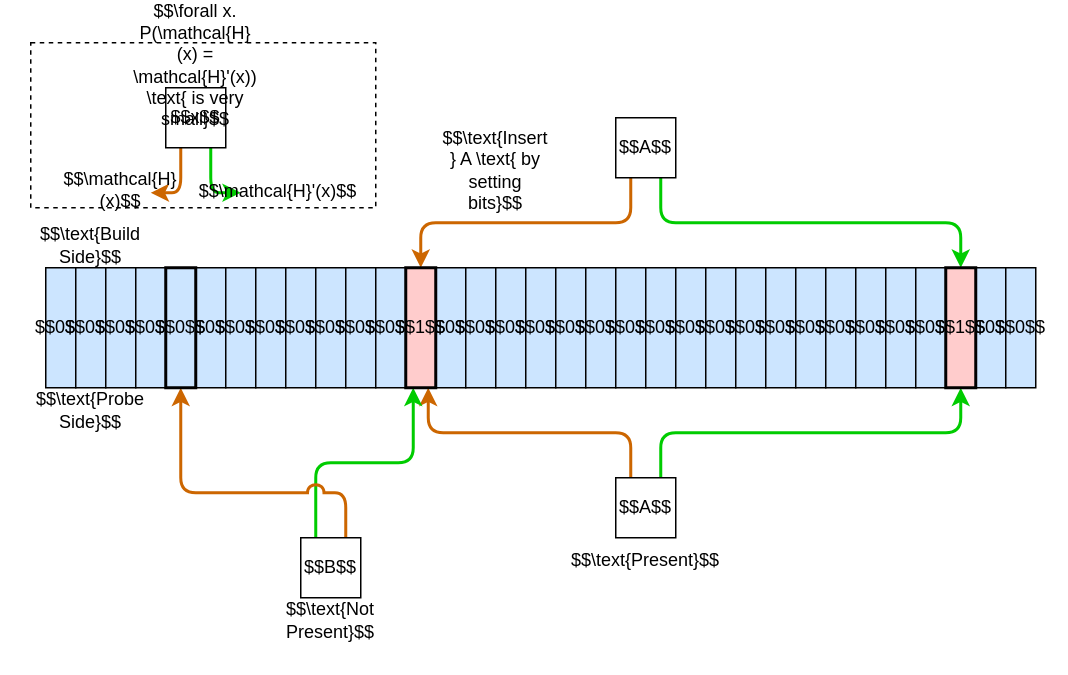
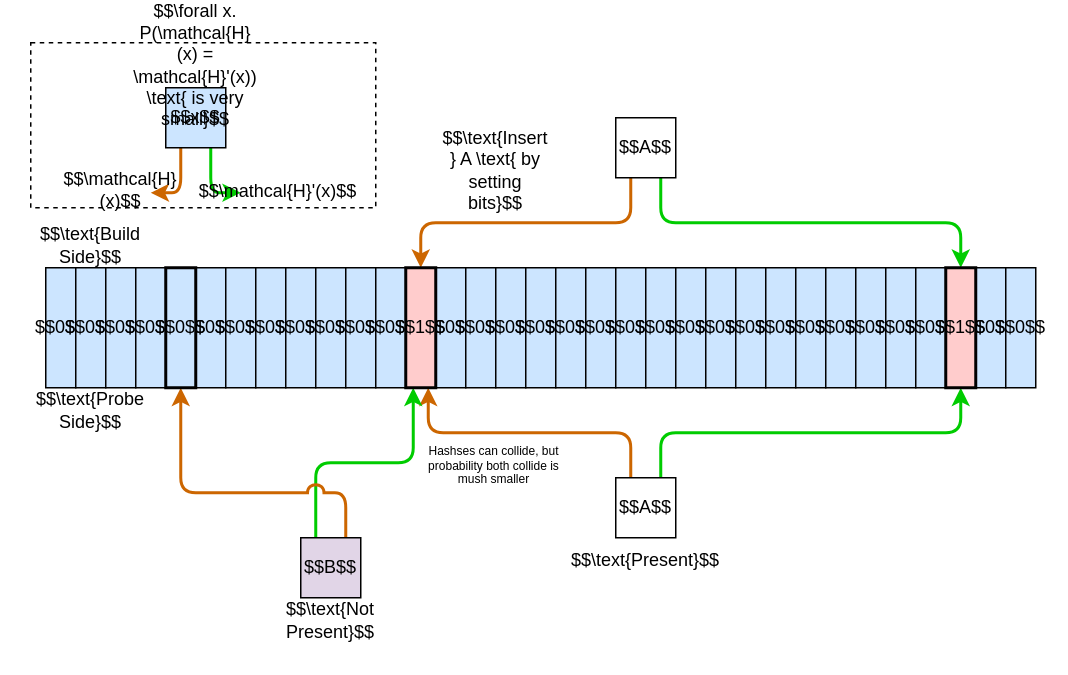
  <mxCell id="0" />
  <mxCell id="1" parent="0" />
  <mxCell id="2" value="" style="rounded=0;whiteSpace=wrap;html=1;strokeColor=#000000;fillColor=none;dashed=1;" vertex="1" parent="1"><mxGeometry x="20" y="20" width="230" height="110" as="geometry" /></mxCell>
  <mxCell id="3" value="$$0$$" style="rounded=0;whiteSpace=wrap;html=1;fillColor=#cce5ff;strokeColor=#000000;" vertex="1" parent="1"><mxGeometry x="30" y="170" width="20" height="80" as="geometry" /></mxCell>
  <mxCell id="4" value="$$0$$" style="rounded=0;whiteSpace=wrap;html=1;fillColor=#cce5ff;strokeColor=#000000;" vertex="1" parent="1"><mxGeometry x="50" y="170" width="20" height="80" as="geometry" /></mxCell>
  <mxCell id="5" value="$$0$$" style="rounded=0;whiteSpace=wrap;html=1;fillColor=#cce5ff;strokeColor=#000000;" vertex="1" parent="1"><mxGeometry x="70" y="170" width="20" height="80" as="geometry" /></mxCell>
  <mxCell id="6" value="$$0$$" style="rounded=0;whiteSpace=wrap;html=1;fillColor=#cce5ff;strokeColor=#000000;" vertex="1" parent="1"><mxGeometry x="90" y="170" width="20" height="80" as="geometry" /></mxCell>
  <mxCell id="7" value="$$0$$" style="rounded=0;whiteSpace=wrap;html=1;fillColor=#cce5ff;strokeColor=#000000;" vertex="1" parent="1"><mxGeometry x="130" y="170" width="20" height="80" as="geometry" /></mxCell>
  <mxCell id="8" style="edgeStyle=orthogonalEdgeStyle;rounded=1;orthogonalLoop=1;jettySize=auto;html=1;exitX=0.25;exitY=1;exitDx=0;exitDy=0;entryX=0.5;entryY=0;entryDx=0;entryDy=0;jumpStyle=arc;jumpSize=9;strokeWidth=2;strokeColor=#CC6600;" edge="1" parent="1" source="45" target="54"><mxGeometry relative="1" as="geometry"><mxPoint x="370" y="80" as="sourcePoint" /></mxGeometry></mxCell>
  <mxCell id="9" style="edgeStyle=orthogonalEdgeStyle;rounded=1;orthogonalLoop=1;jettySize=auto;html=1;exitX=0.75;exitY=1;exitDx=0;exitDy=0;entryX=0.5;entryY=0;entryDx=0;entryDy=0;jumpStyle=arc;jumpSize=9;strokeColor=#00CC00;strokeWidth=2;" edge="1" parent="1" source="45" target="55"><mxGeometry relative="1" as="geometry"><mxPoint x="490" y="80" as="sourcePoint" /></mxGeometry></mxCell>
  <mxCell id="10" style="edgeStyle=orthogonalEdgeStyle;rounded=1;orthogonalLoop=1;jettySize=auto;html=1;exitX=0.25;exitY=0;exitDx=0;exitDy=0;entryX=0.75;entryY=1;entryDx=0;entryDy=0;jumpStyle=arc;jumpSize=9;strokeColor=#CC6600;strokeWidth=2;" edge="1" parent="1" source="46" target="54"><mxGeometry relative="1" as="geometry"><mxPoint x="370" y="310" as="sourcePoint" /><mxPoint x="290" y="290" as="targetPoint" /></mxGeometry></mxCell>
  <mxCell id="11" style="edgeStyle=orthogonalEdgeStyle;rounded=1;orthogonalLoop=1;jettySize=auto;html=1;exitX=0.75;exitY=0;exitDx=0;exitDy=0;entryX=0.5;entryY=1;entryDx=0;entryDy=0;jumpStyle=arc;jumpSize=9;strokeColor=#00CC00;strokeWidth=2;" edge="1" parent="1" source="46" target="55"><mxGeometry relative="1" as="geometry"><mxPoint x="490" y="310" as="sourcePoint" /></mxGeometry></mxCell>
  <mxCell id="12" style="edgeStyle=orthogonalEdgeStyle;rounded=1;orthogonalLoop=1;jettySize=auto;html=1;exitX=0.25;exitY=0;exitDx=0;exitDy=0;entryX=0.25;entryY=1;entryDx=0;entryDy=0;jumpStyle=arc;jumpSize=9;strokeColor=#00CC00;strokeWidth=2;" edge="1" parent="1" source="47" target="54"><mxGeometry relative="1" as="geometry"><mxPoint x="160" y="350" as="sourcePoint" /></mxGeometry></mxCell>
  <mxCell id="13" style="edgeStyle=orthogonalEdgeStyle;rounded=1;orthogonalLoop=1;jettySize=auto;html=1;exitX=0.75;exitY=0;exitDx=0;exitDy=0;entryX=0.5;entryY=1;entryDx=0;entryDy=0;jumpStyle=arc;jumpSize=9;strokeColor=#CC6600;strokeWidth=2;" edge="1" parent="1" source="47" target="56"><mxGeometry relative="1" as="geometry"><Array as="points"><mxPoint x="230" y="320" /><mxPoint x="120" y="320" /></Array></mxGeometry></mxCell>
  <mxCell id="14" style="edgeStyle=orthogonalEdgeStyle;rounded=1;jumpStyle=arc;jumpSize=9;orthogonalLoop=1;jettySize=auto;html=1;exitX=0.25;exitY=1;exitDx=0;exitDy=0;strokeWidth=2;strokeColor=#CC6600;" edge="1" parent="1" source="48"><mxGeometry relative="1" as="geometry"><mxPoint x="100" y="120" as="targetPoint" /><Array as="points"><mxPoint x="120" y="120" /></Array></mxGeometry></mxCell>
  <mxCell id="15" style="edgeStyle=orthogonalEdgeStyle;rounded=1;jumpStyle=arc;jumpSize=9;orthogonalLoop=1;jettySize=auto;html=1;exitX=0.75;exitY=1;exitDx=0;exitDy=0;strokeWidth=2;strokeColor=#00CC00;" edge="1" parent="1" source="48"><mxGeometry relative="1" as="geometry"><mxPoint x="160" y="120" as="targetPoint" /><Array as="points"><mxPoint x="140" y="120" /></Array></mxGeometry></mxCell>
  <mxCell id="16" value="$$\mathcal{H}'(x)$$" style="text;html=1;strokeColor=none;fillColor=none;align=center;verticalAlign=middle;whiteSpace=wrap;rounded=0;" vertex="1" parent="1"><mxGeometry x="160" y="107.5" width="50" height="22.5" as="geometry" /></mxCell>
  <mxCell id="17" value="$$\mathcal{H}(x)$$" style="text;html=1;strokeColor=none;fillColor=none;align=center;verticalAlign=middle;whiteSpace=wrap;rounded=0;" vertex="1" parent="1"><mxGeometry x="60" y="105" width="40" height="25" as="geometry" /></mxCell>
  <mxCell id="18" value="$$0$$" style="rounded=0;whiteSpace=wrap;html=1;fillColor=#cce5ff;strokeColor=#000000;" vertex="1" parent="1"><mxGeometry y="170" width="20" height="80" as="geometry" x="150" /></mxCell>
  <mxCell id="19" value="$$0$$" style="rounded=0;whiteSpace=wrap;html=1;fillColor=#cce5ff;strokeColor=#000000;" vertex="1" parent="1"><mxGeometry x="170" y="170" width="20" height="80" as="geometry" /></mxCell>
  <mxCell id="20" value="$$0$$" style="rounded=0;whiteSpace=wrap;html=1;fillColor=#cce5ff;strokeColor=#000000;" vertex="1" parent="1"><mxGeometry x="190" y="170" width="20" height="80" as="geometry" /></mxCell>
  <mxCell id="21" value="$$0$$" style="rounded=0;whiteSpace=wrap;html=1;fillColor=#cce5ff;strokeColor=#000000;" vertex="1" parent="1"><mxGeometry x="210" y="170" width="20" height="80" as="geometry" /></mxCell>
  <mxCell id="22" value="$$0$$" style="rounded=0;whiteSpace=wrap;html=1;fillColor=#cce5ff;strokeColor=#000000;" vertex="1" parent="1"><mxGeometry x="230" y="170" width="20" height="80" as="geometry" /></mxCell>
  <mxCell id="23" value="$$0$$" style="rounded=0;whiteSpace=wrap;html=1;fillColor=#cce5ff;strokeColor=#000000;" vertex="1" parent="1"><mxGeometry x="250" y="170" width="20" height="80" as="geometry" /></mxCell>
  <mxCell id="24" value="$$0$$" style="rounded=0;whiteSpace=wrap;html=1;fillColor=#cce5ff;strokeColor=#000000;" vertex="1" parent="1"><mxGeometry x="290" y="170" width="20" height="80" as="geometry" /></mxCell>
  <mxCell id="25" value="$$0$$" style="rounded=0;whiteSpace=wrap;html=1;fillColor=#cce5ff;strokeColor=#000000;" vertex="1" parent="1"><mxGeometry x="310" y="170" width="20" height="80" as="geometry" /></mxCell>
  <mxCell id="26" value="$$0$$" style="rounded=0;whiteSpace=wrap;html=1;fillColor=#cce5ff;strokeColor=#000000;" vertex="1" parent="1"><mxGeometry x="330" y="170" width="20" height="80" as="geometry" /></mxCell>
  <mxCell id="27" value="$$0$$" style="rounded=0;whiteSpace=wrap;html=1;fillColor=#cce5ff;strokeColor=#000000;" vertex="1" parent="1"><mxGeometry x="350" y="170" width="20" height="80" as="geometry" /></mxCell>
  <mxCell id="28" value="$$0$$" style="rounded=0;whiteSpace=wrap;html=1;fillColor=#cce5ff;strokeColor=#000000;" vertex="1" parent="1"><mxGeometry x="370" y="170" width="20" height="80" as="geometry" /></mxCell>
  <mxCell id="29" value="$$0$$" style="rounded=0;whiteSpace=wrap;html=1;fillColor=#cce5ff;strokeColor=#000000;" vertex="1" parent="1"><mxGeometry x="390" y="170" width="20" height="80" as="geometry" /></mxCell>
  <mxCell id="30" value="$$0$$" style="rounded=0;whiteSpace=wrap;html=1;fillColor=#cce5ff;strokeColor=#000000;" vertex="1" parent="1"><mxGeometry x="410" y="170" width="20" height="80" as="geometry" /></mxCell>
  <mxCell id="31" value="$$0$$" style="rounded=0;whiteSpace=wrap;html=1;fillColor=#cce5ff;strokeColor=#000000;" vertex="1" parent="1"><mxGeometry x="430" y="170" width="20" height="80" as="geometry" /></mxCell>
  <mxCell id="32" value="$$0$$" style="rounded=0;whiteSpace=wrap;html=1;fillColor=#cce5ff;strokeColor=#000000;" vertex="1" parent="1"><mxGeometry x="450" y="170" width="20" height="80" as="geometry" /></mxCell>
  <mxCell id="33" value="$$0$$" style="rounded=0;whiteSpace=wrap;html=1;fillColor=#cce5ff;strokeColor=#000000;" vertex="1" parent="1"><mxGeometry x="470" y="170" width="20" height="80" as="geometry" /></mxCell>
  <mxCell id="34" value="$$0$$" style="rounded=0;whiteSpace=wrap;html=1;fillColor=#cce5ff;strokeColor=#000000;" vertex="1" parent="1"><mxGeometry x="490" y="170" width="20" height="80" as="geometry" /></mxCell>
  <mxCell id="35" value="$$0$$" style="rounded=0;whiteSpace=wrap;html=1;fillColor=#cce5ff;strokeColor=#000000;" vertex="1" parent="1"><mxGeometry x="510" y="170" width="20" height="80" as="geometry" /></mxCell>
  <mxCell id="36" value="$$0$$" style="rounded=0;whiteSpace=wrap;html=1;fillColor=#cce5ff;strokeColor=#000000;" vertex="1" parent="1"><mxGeometry x="530" y="170" width="20" height="80" as="geometry" /></mxCell>
  <mxCell id="37" value="$$0$$" style="rounded=0;whiteSpace=wrap;html=1;fillColor=#cce5ff;strokeColor=#000000;" vertex="1" parent="1"><mxGeometry x="550" y="170" width="20" height="80" as="geometry" /></mxCell>
  <mxCell id="38" value="$$0$$" style="rounded=0;whiteSpace=wrap;html=1;fillColor=#cce5ff;strokeColor=#000000;" vertex="1" parent="1"><mxGeometry x="570" y="170" width="20" height="80" as="geometry" /></mxCell>
  <mxCell id="39" value="$$0$$" style="rounded=0;whiteSpace=wrap;html=1;fillColor=#cce5ff;strokeColor=#000000;" vertex="1" parent="1"><mxGeometry x="590" y="170" width="20" height="80" as="geometry" /></mxCell>
  <mxCell id="40" value="$$0$$" style="rounded=0;whiteSpace=wrap;html=1;fillColor=#cce5ff;strokeColor=#000000;" vertex="1" parent="1"><mxGeometry x="610" y="170" width="20" height="80" as="geometry" /></mxCell>
  <mxCell id="41" value="$$0$$" style="rounded=0;whiteSpace=wrap;html=1;fillColor=#cce5ff;strokeColor=#000000;" vertex="1" parent="1"><mxGeometry x="650" y="170" width="20" height="80" as="geometry" /></mxCell>
  <mxCell id="42" value="$$0$$" style="rounded=0;whiteSpace=wrap;html=1;fillColor=#cce5ff;strokeColor=#000000;" vertex="1" parent="1"><mxGeometry x="670" y="170" width="20" height="80" as="geometry" /></mxCell>
  <mxCell id="43" value="$$\text{Insert } A \text{ by setting bits}$$" style="text;html=1;strokeColor=none;fillColor=none;align=center;verticalAlign=middle;whiteSpace=wrap;rounded=0;" vertex="1" parent="1"><mxGeometry x="300" y="90" width="60" height="30" as="geometry" /></mxCell>
  <mxCell id="44" value="$$\text{Build Side}$$" style="text;html=1;strokeColor=none;fillColor=none;align=center;verticalAlign=middle;whiteSpace=wrap;rounded=0;" vertex="1" parent="1"><mxGeometry x="30" y="140" width="60" height="30" as="geometry" /></mxCell>
  <mxCell id="45" value="$$A$$" style="rounded=0;whiteSpace=wrap;html=1;" vertex="1" parent="1"><mxGeometry x="410" y="70" width="40" height="40" as="geometry" /></mxCell>
  <mxCell id="46" value="$$A$$" style="rounded=0;whiteSpace=wrap;html=1;" vertex="1" parent="1"><mxGeometry x="410" y="310" width="40" height="40" as="geometry" /></mxCell>
- <mxCell id="47" value="$$B$$" style="rounded=0;whiteSpace=wrap;html=1;" vertex="1" parent="1"><mxGeometry x="200" y="350" width="40" height="40" as="geometry" /></mxCell>
- <mxCell id="48" value="$$x$$" style="rounded=0;whiteSpace=wrap;html=1;" vertex="1" parent="1"><mxGeometry x="110" y="50" width="40" height="40" as="geometry" /></mxCell>
+ <mxCell id="47" value="$$B$$" style="rounded=0;whiteSpace=wrap;html=1;fillColor=#e1d5e7;" vertex="1" parent="1"><mxGeometry x="200" y="350" width="40" height="40" as="geometry" /></mxCell>
+ <mxCell id="48" value="$$x$$" style="rounded=0;whiteSpace=wrap;html=1;fillColor=#cce5ff;" vertex="1" parent="1"><mxGeometry x="110" y="50" width="40" height="40" as="geometry" /></mxCell>
  <mxCell id="49" value="$$\text{Probe Side}$$" style="text;html=1;strokeColor=none;fillColor=none;align=center;verticalAlign=middle;whiteSpace=wrap;rounded=0;" vertex="1" parent="1"><mxGeometry x="30" y="250" width="60" height="30" as="geometry" /></mxCell>
  <mxCell id="50" value="$$\forall x. P(\mathcal{H}(x) = \mathcal{H}'(x)) \text{ is very small}$$" style="text;html=1;strokeColor=none;fillColor=none;align=center;verticalAlign=middle;whiteSpace=wrap;rounded=0;" vertex="1" parent="1"><mxGeometry x="100" y="20" width="60" height="30" as="geometry" /></mxCell>
  <mxCell id="51" value="$$\text{Not Present}$$" style="text;html=1;strokeColor=none;fillColor=none;align=center;verticalAlign=middle;whiteSpace=wrap;rounded=0;dashed=1;" vertex="1" parent="1"><mxGeometry x="190" y="390" width="60" height="30" as="geometry" /></mxCell>
  <mxCell id="52" value="$$\text{Present}$$" style="text;html=1;strokeColor=none;fillColor=none;align=center;verticalAlign=middle;whiteSpace=wrap;rounded=0;dashed=1;" vertex="1" parent="1"><mxGeometry x="400" y="350" width="60" height="30" as="geometry" /></mxCell>
+ <mxCell id="53" value="Hashses can collide, but probability both collide is mush smaller" style="text;html=1;strokeColor=none;fillColor=none;align=center;verticalAlign=middle;whiteSpace=wrap;rounded=0;dashed=1;fontSize=8;" vertex="1" parent="1"><mxGeometry x="279" y="287" width="100" height="30" as="geometry" /></mxCell>
  <mxCell id="54" value="$$1$$" style="rounded=0;whiteSpace=wrap;html=1;fillColor=#ffcccc;strokeColor=#000000;strokeWidth=2;" vertex="1" parent="1"><mxGeometry x="270" y="170" width="20" height="80" as="geometry" /></mxCell>
  <mxCell id="55" value="$$1$$" style="rounded=0;whiteSpace=wrap;html=1;fillColor=#ffcccc;strokeColor=#000000;strokeWidth=2;" vertex="1" parent="1"><mxGeometry x="630" y="170" width="20" height="80" as="geometry" /></mxCell>
  <mxCell id="56" value="$$0$$" style="rounded=0;whiteSpace=wrap;html=1;fillColor=#cce5ff;strokeColor=#000000;strokeWidth=2;" vertex="1" parent="1"><mxGeometry x="110" y="170" width="20" height="80" as="geometry" /></mxCell>
